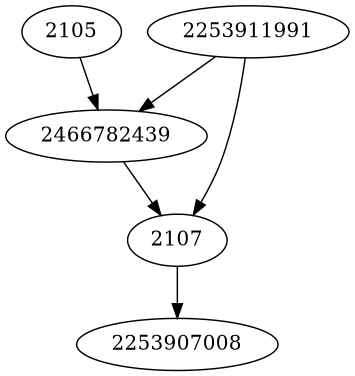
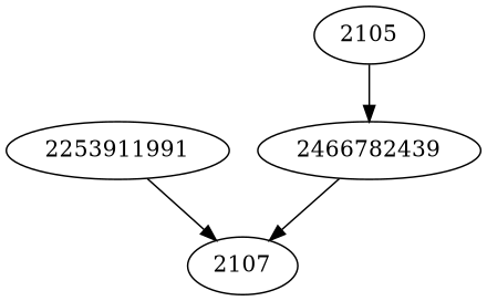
  strict digraph {
    2466782439
    2107
-   2253907008
    2253911991
    2105
    2466782439 -> 2107
-   2107 -> 2253907008
-   2253911991 -> 2466782439
    2253911991 -> 2107
    2105 -> 2466782439
  }
